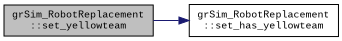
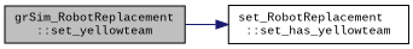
  digraph {
    rankdir=LR
    fontname="Liberation Mono"
    node [color=black fontname="Liberation Mono" fontsize=10 shape=record style=filled]
    n1 [fillcolor=grey75 fontcolor=black height=0.2 label="grSim_RobotReplacement\l::set_yellowteam" width=0.4]
-   n2 [fillcolor=white height=0.2 label="grSim_RobotReplacement\l::set_has_yellowteam" width=0.4]
+   n2 [fillcolor=white height=0.2 label="set_RobotReplacement\l::set_has_yellowteam" width=0.4]
    n1 -> n2 [color=midnightblue fontname="Liberation Mono" fontsize=10 labelfontname=Helvetica labelfontsize=10 style=solid]
  }
